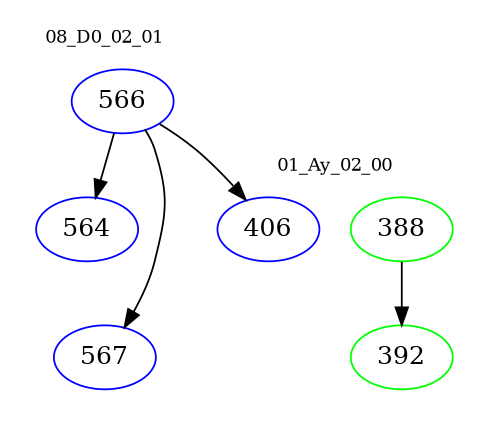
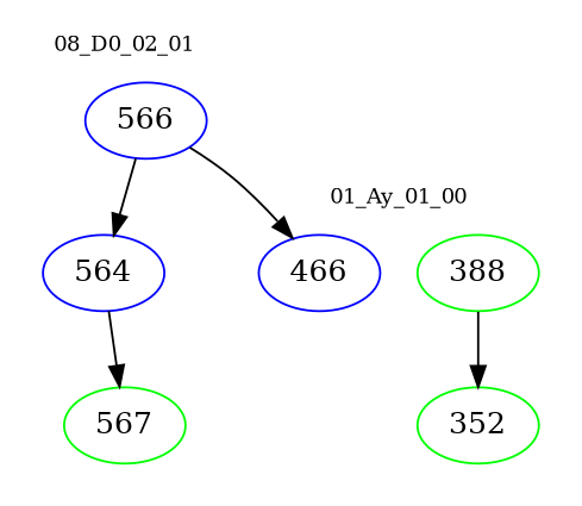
  digraph {
    node [color=green]
    edge [color=black]
    n1 [label=388]
-   n2 [label=392]
-   n3 [color=blue label=406]
+   n2 [label=352]
+   n3 [color=blue label=466]
    n4 [color=blue label=566]
    n5 [color=blue label=564]
-   n6 [color=blue label=567]
+   n6 [label=567]
    subgraph cluster_1 {
      color=white
      fontsize=10
-     label="01_Ay_02_00"
+     label="01_Ay_01_00"
      n1
      n2
      n3
    }
    subgraph cluster_2 {
      color=white
      fontsize=10
      label="08_D0_02_01"
      n4
      n5
      n6
    }
    n1 -> n2
    n4 -> n3
    n4 -> n5
-   n4 -> n6
+   n5 -> n6
  }
